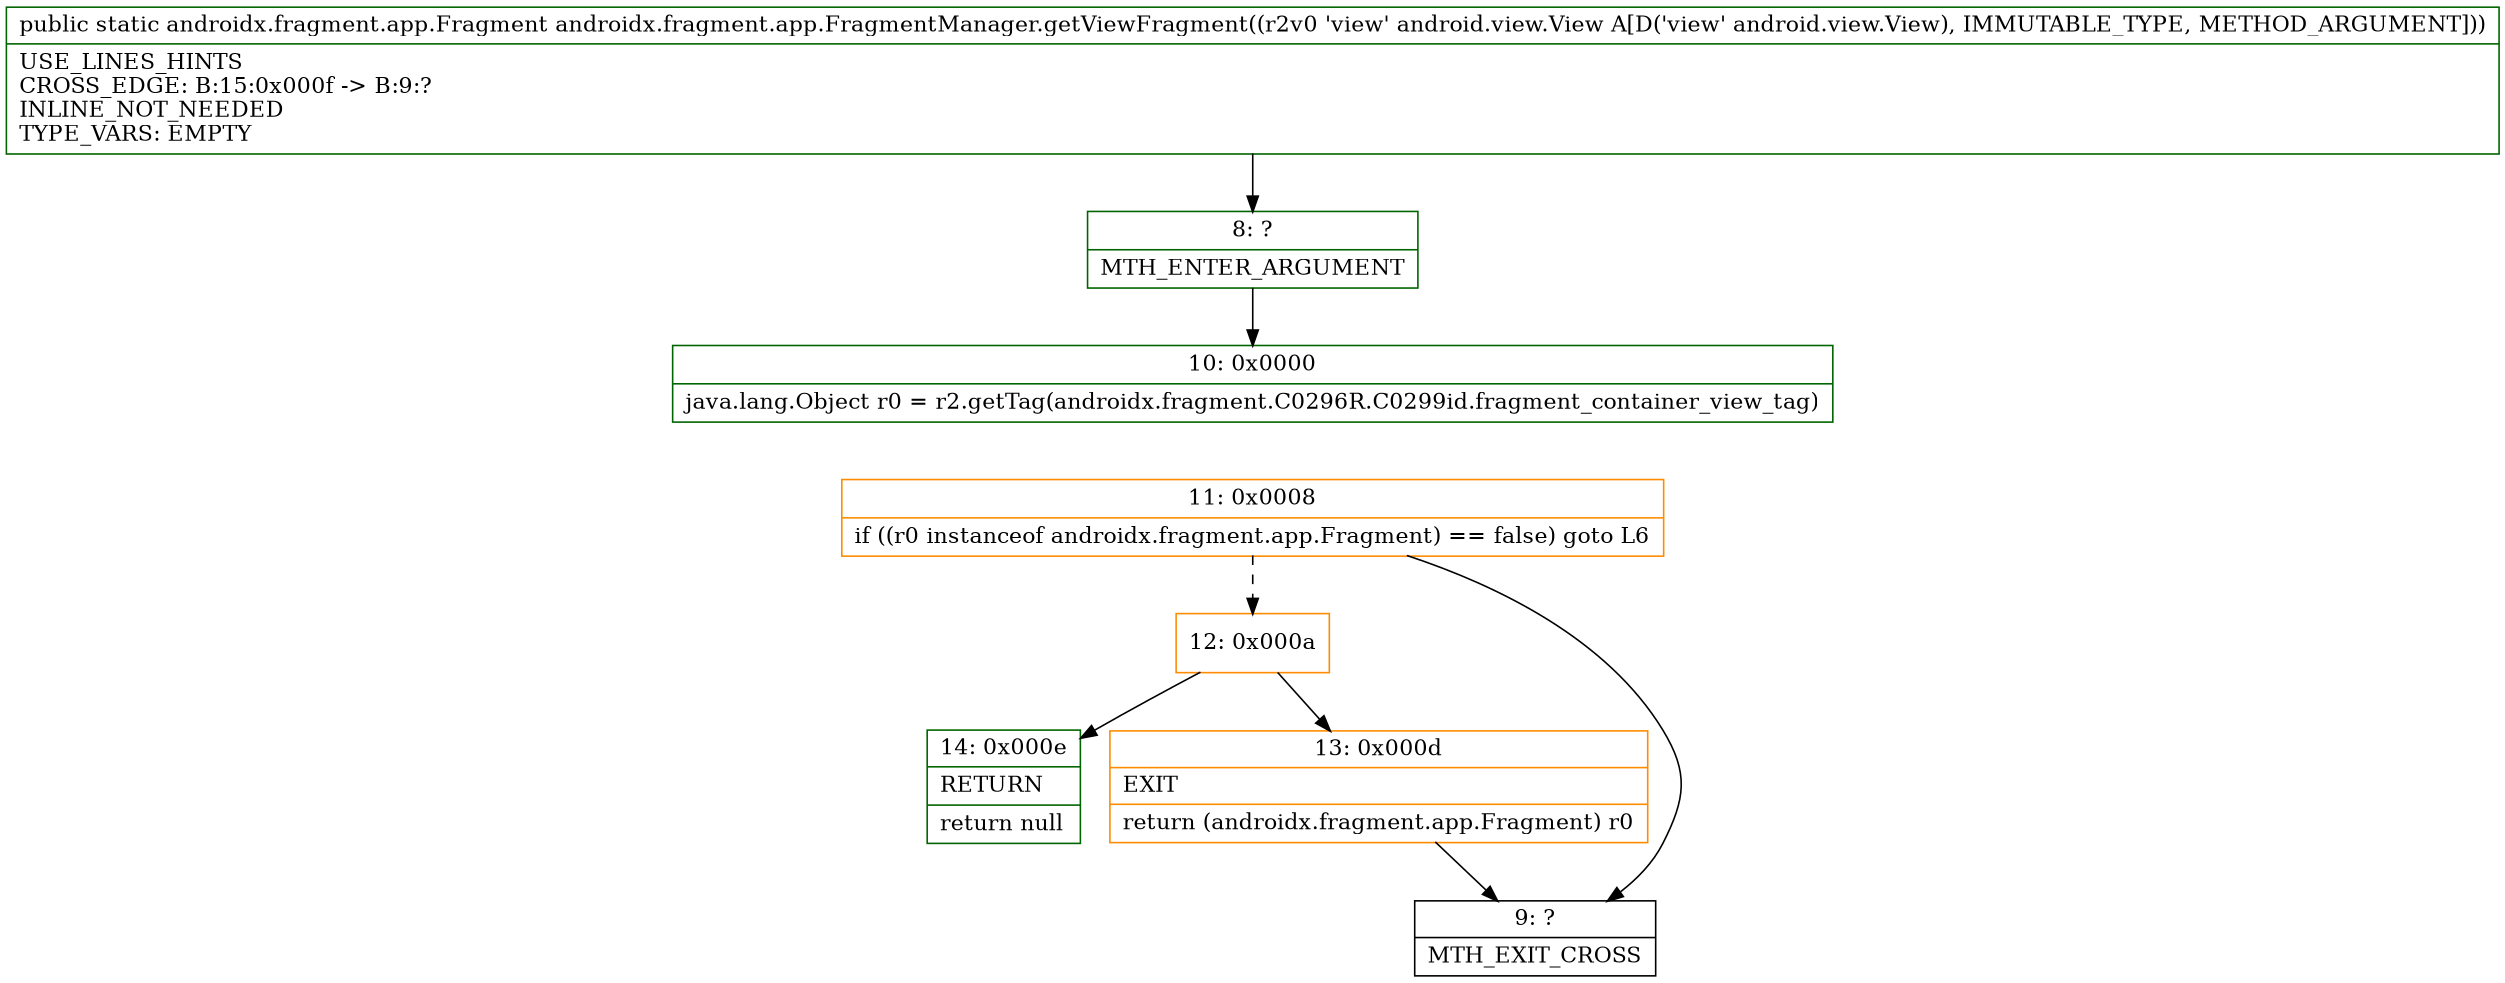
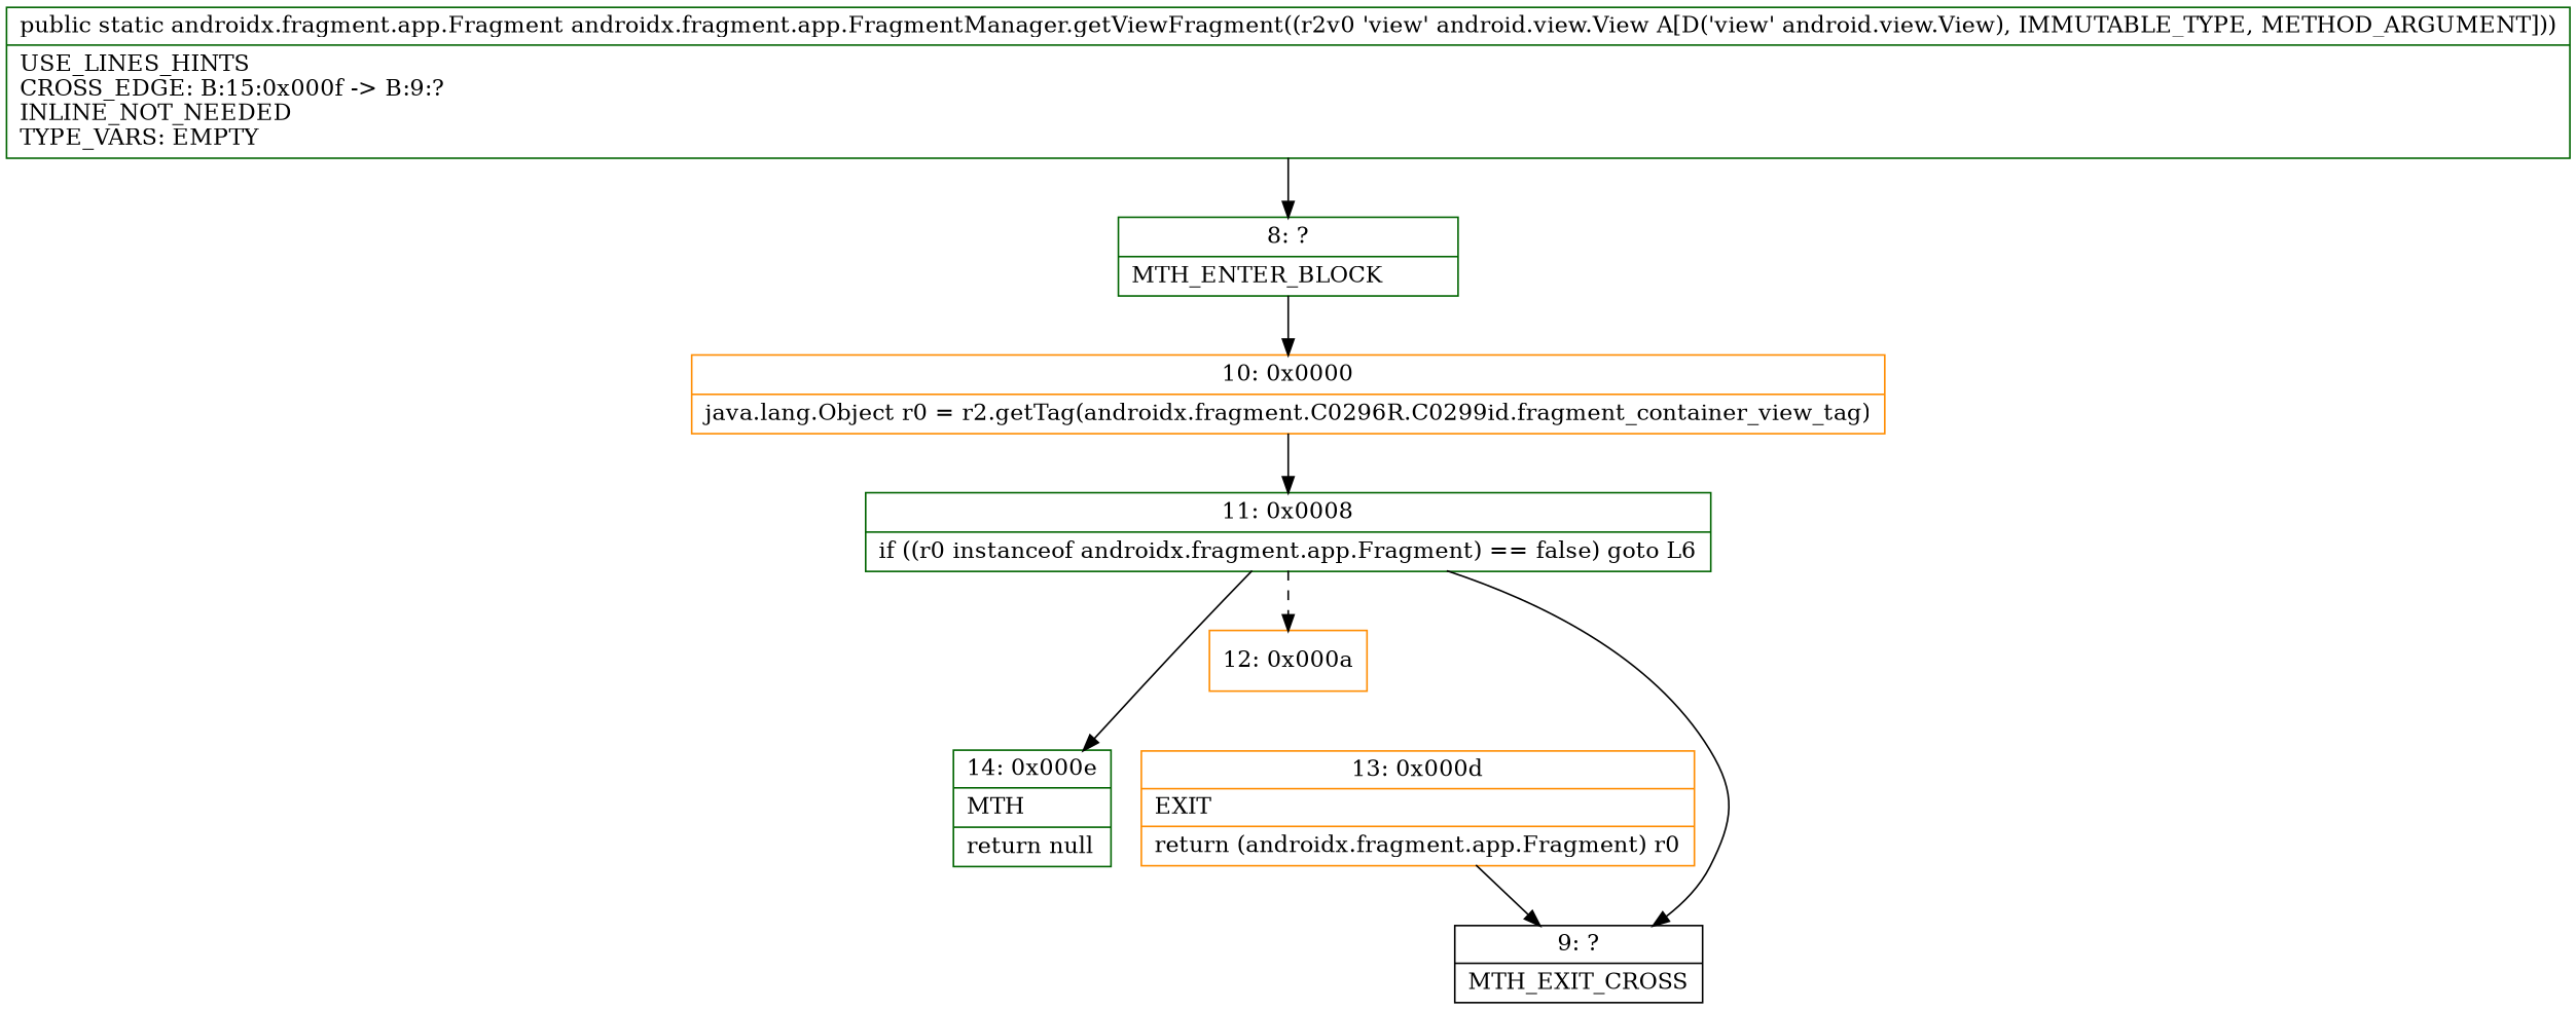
  digraph {
    node [color=darkgreen shape=record]
-   n1 [label="{8\:\ ?|MTH_ENTER_ARGUMENT\l}"]
-   n2 [label="{10\:\ 0x0000|java.lang.Object r0 = r2.getTag(androidx.fragment.C0296R.C0299id.fragment_container_view_tag)\l}"]
-   n3 [color=darkorange label="{11\:\ 0x0008|if ((r0 instanceof androidx.fragment.app.Fragment) == false) goto L6\l}"]
+   n1 [label="{8\:\ ?|MTH_ENTER_BLOCK\l}"]
+   n2 [color=darkorange label="{10\:\ 0x0000|java.lang.Object r0 = r2.getTag(androidx.fragment.C0296R.C0299id.fragment_container_view_tag)\l}"]
+   n3 [label="{11\:\ 0x0008|if ((r0 instanceof androidx.fragment.app.Fragment) == false) goto L6\l}"]
    n4 [color=darkorange label="{12\:\ 0x000a}"]
-   n5 [label="{14\:\ 0x000e|RETURN\l|return null\l}"]
+   n5 [label="{14\:\ 0x000e|MTH\l|return null\l}"]
    n6 [color=black label="{9\:\ ?|MTH_EXIT_CROSS\l}"]
    n7 [color=darkorange label="{13\:\ 0x000d|EXIT\l|return (androidx.fragment.app.Fragment) r0\l}"]
    n8 [label="{public static androidx.fragment.app.Fragment androidx.fragment.app.FragmentManager.getViewFragment((r2v0 'view' android.view.View A[D('view' android.view.View), IMMUTABLE_TYPE, METHOD_ARGUMENT]))  | USE_LINES_HINTS\lCROSS_EDGE: B:15:0x000f \-\> B:9:?\lINLINE_NOT_NEEDED\lTYPE_VARS: EMPTY\l}"]
    n1 -> n2
+   n2 -> n3
    n3 -> n4 [style=dashed]
-   n4 -> n5
+   n3 -> n5
    n3 -> n6
-   n4 -> n7
    n7 -> n6
    n8 -> n1
  }
